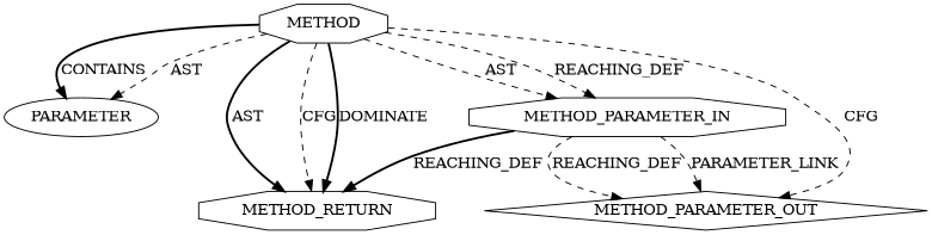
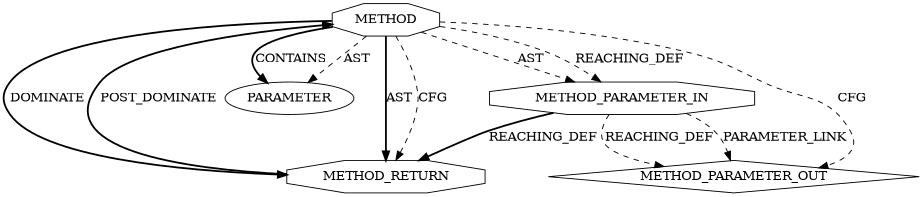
  digraph {
    node [CODE="<empty>" ORDER=1 TYPE_FULL_NAME=ANY shape=octagon EVALUATION_STRATEGY=BY_VALUE]
    edge [style=dashed]
    n1 [ARGUMENT_INDEX=1 label=PARAMETER shape=ellipse EVALUATION_STRATEGY=""]
    n2 [CODE=RET ORDER=2 label=METHOD_RETURN]
    n3 [AST_PARENT_FULL_NAME="<global>" AST_PARENT_TYPE=NAMESPACE_BLOCK FILENAME="<empty>" FULL_NAME=ceph_con_get_out_msg IS_EXTERNAL=true NAME=ceph_con_get_out_msg ORDER=0 label=METHOD TYPE_FULL_NAME="" EVALUATION_STRATEGY=""]
    n4 [CODE=p1 INDEX=1 IS_VARIADIC=false NAME=p1 label=METHOD_PARAMETER_IN]
    n5 [CODE=p1 INDEX=1 IS_VARIADIC=false NAME=p1 label=METHOD_PARAMETER_OUT shape=diamond]
+   n2 -> n3 [label=POST_DOMINATE style=bold]
    n3 -> n1 [label=CONTAINS style=bold]
    n3 -> n1 [label=AST]
    n3 -> n2 [label=AST style=bold]
    n3 -> n2 [label=CFG]
    n3 -> n2 [label=DOMINATE style=bold]
    n3 -> n4 [label=AST]
    n3 -> n4 [label=REACHING_DEF]
    n3 -> n5 [label=CFG]
    n4 -> n2 [VARIABLE=p1 label=REACHING_DEF style=bold]
    n4 -> n5 [VARIABLE=p1 label=REACHING_DEF]
    n4 -> n5 [label=PARAMETER_LINK]
  }
